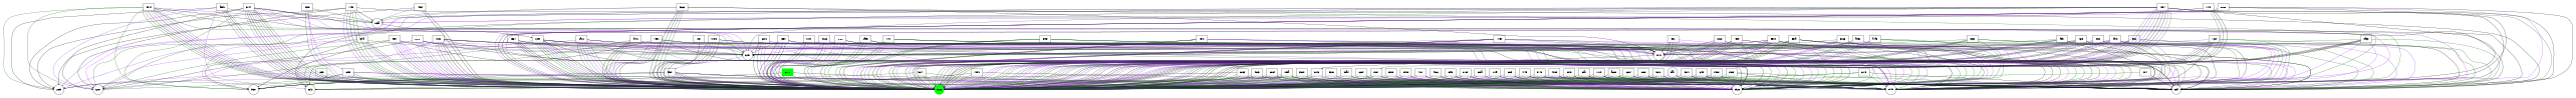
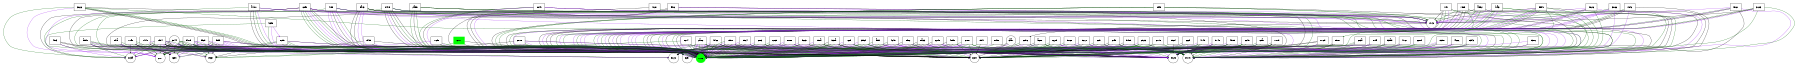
  digraph {
    rankdir=TB
    node [fontsize=10 shape=box]
    edge [arrowsize=0.5 color=black]
    n1 [color=green height=0.5 label=c026 shape=circle style=filled]
    n2 [color=green height=0.5 label=6771 style=filled]
    n3 [height=0.5 label="9b25" shape=circle]
    n4 [height=0.5 label=d537 shape=circle]
    n5 [height=0.5 label="61fb"]
    n6 [height=0.5 label=eb4b shape=circle]
    n7 [height=0.5 label="83f4" shape=circle]
    n8 [height=0.5 label=b4b5]
    n9 [height=0.5 label=3291 shape=circle]
    n10 [height=0.5 label="1b42" shape=circle]
    n11 [height=0.5 label="82d6"]
    n12 [height=0.5 label=dd09]
    n13 [height=0.5 label="77f1"]
    n14 [height=0.5 label="154c"]
    n15 [height=0.5 label=e0e8]
    n16 [height=0.5 label="0c5a" shape=circle]
    n17 [height=0.5 label=f9bf]
    n18 [height=0.5 label=6287 shape=circle]
    n19 [height=0.5 label="415f"]
    n20 [height=0.5 label="7c2f"]
    n21 [height=0.5 label=7989]
    n22 [height=0.5 label=0987]
    n23 [height=0.5 label=e642 shape=circle]
    n24 [height=0.5 label="53ad"]
    n25 [height=0.5 label=fec0]
    n26 [height=0.5 label=f6c5]
    n27 [height=0.5 label="05ea"]
    n28 [height=0.5 label=ff6d]
    n29 [height=0.5 label="26eb" shape=circle]
    n30 [height=0.5 label="3f6d"]
    n31 [height=0.5 label=c0f9]
    n32 [height=0.5 label="4d82"]
    n33 [height=0.5 label="2a02"]
-   n34 [height=0.5 label=3044]
+   n34 [height=0.5 label=3044 shape=circle]
    n35 [height=0.5 label="2a95"]
    n36 [height=0.5 label=a9f1]
    n37 [height=0.5 label="76f8"]
    n38 [height=0.5 label=2923]
    n39 [height=0.5 label=ff0c]
    n40 [height=0.5 label="8d9e"]
    n41 [height=0.5 label=4767]
    n42 [height=0.5 label="93ec"]
    n43 [height=0.5 label=c6cf]
    n44 [height=0.5 label=a992]
    n45 [height=0.5 label="464e"]
    n46 [height=0.5 label="6c8d"]
    n47 [height=0.5 label=3866]
    n48 [height=0.5 label="839e"]
    n49 [height=0.5 label=ef02]
    n50 [height=0.5 label=ce1e]
    n51 [height=0.5 label="6e6f"]
    n52 [height=0.5 label=ea33]
    n53 [height=0.5 label=ce65]
    n54 [height=0.5 label="95bb"]
    n55 [height=0.5 label="62d8"]
    n56 [height=0.5 label=3023]
    n57 [height=0.5 label=4745]
    n58 [height=0.5 label="485b"]
    n59 [height=0.5 label="4b26"]
    n60 [height=0.5 label=7990]
    n61 [height=0.5 label="36c6"]
    n62 [height=0.5 label="004b"]
    n63 [height=0.5 label=9748]
    n64 [height=0.5 label="4de9"]
    n65 [height=0.5 label="9a13"]
    n66 [height=0.5 label="924e"]
    n67 [height=0.5 label=c788]
    n68 [height=0.5 label="3dfe"]
    n69 [height=0.5 label=d826]
    n70 [height=0.5 label=cea1]
    n71 [height=0.5 label="6fd3"]
    n72 [height=0.5 label="530a"]
    n73 [height=0.5 label="076d"]
    n74 [height=0.5 label="82f8"]
    n75 [height=0.5 label=3564]
    n76 [height=0.5 label=caa7 shape=circle]
    n77 [height=0.5 label=a1b0]
    n78 [height=0.5 label="101d"]
    n79 [height=0.5 label="352d"]
    n80 [height=0.5 label=a6e8]
    n81 [height=0.5 label=c03a]
    n82 [height=0.5 label=cc2d]
    n83 [height=0.5 label="1f94"]
    n84 [height=0.5 label="906e"]
    n85 [height=0.5 label="07ff"]
    n86 [height=0.5 label=a1a3]
    n87 [height=0.5 label=5672]
    n88 [height=0.5 label=db1f]
    n89 [height=0.5 label="52d1"]
    n90 [height=0.5 label=6179]
    n91 [height=0.5 label="9c74"]
    n92 [height=0.5 label="147b"]
    n93 [height=0.5 label="7bbb"]
    n94 [height=0.5 label="77fb"]
    n95 [height=0.5 label="0b41"]
    n96 [height=0.5 label=ef1a]
    n97 [height=0.5 label="4ce1"]
    n98 [height=0.5 label=b3f8]
    n99 [height=0.5 label=a99b]
    n100 [height=0.5 label="45cf"]
    n2 -> n1
    n2 -> n3
    n2 -> n4 [color=darkgreen]
    n5 -> n1
    n5 -> n1
    n5 -> n1 [color=purple]
    n5 -> n3 [color=purple]
    n5 -> n6
    n5 -> n7 [color=darkgreen]
    n8 -> n1
    n8 -> n1 [color=purple]
    n8 -> n1
    n8 -> n1 [color=darkgreen]
    n8 -> n1
    n8 -> n3 [color=darkgreen]
    n8 -> n6 [color=darkgreen]
    n8 -> n7 [color=darkgreen]
    n8 -> n9 [color=darkgreen]
    n8 -> n10 [color=purple]
    n10 -> n11
    n11 -> n1 [color=darkgreen]
    n11 -> n1
    n11 -> n1 [color=purple]
    n11 -> n3 [color=purple]
    n11 -> n6 [color=darkgreen]
    n12 -> n1
    n12 -> n1
    n12 -> n1 [color=purple]
    n12 -> n3 [color=darkgreen]
    n12 -> n6
    n12 -> n7 [color=darkgreen]
    n13 -> n1
    n13 -> n1 [color=darkgreen]
    n13 -> n1 [color=purple]
    n13 -> n3
    n13 -> n6 [color=darkgreen]
    n13 -> n10
    n14 -> n1 [color=darkgreen]
    n14 -> n1
    n14 -> n1
    n14 -> n3 [color=purple]
    n14 -> n6
    n14 -> n10 [color=purple]
    n15 -> n1 [color=purple]
    n15 -> n1
    n15 -> n1
    n15 -> n1 [color=purple]
    n15 -> n3
    n15 -> n6 [color=purple]
    n15 -> n7
    n15 -> n16 [color=purple]
    n17 -> n1 [color=purple]
    n17 -> n1
    n17 -> n1 [color=purple]
    n17 -> n1 [color=purple]
    n17 -> n1 [color=purple]
    n17 -> n1 [color=purple]
    n17 -> n3
    n17 -> n4
    n17 -> n6 [color=purple]
    n17 -> n9 [color=purple]
    n17 -> n18 [color=darkgreen]
    n19 -> n1 [color=purple]
    n19 -> n1 [color=purple]
    n19 -> n1
    n19 -> n1 [color=purple]
    n19 -> n1 [color=darkgreen]
    n19 -> n3 [color=darkgreen]
    n19 -> n6 [color=purple]
    n19 -> n7 [color=purple]
    n19 -> n9 [color=darkgreen]
    n19 -> n10 [color=darkgreen]
    n20 -> n1 [color=purple]
    n20 -> n1 [color=darkgreen]
    n20 -> n1
    n20 -> n1 [color=purple]
    n20 -> n3
    n20 -> n6 [color=darkgreen]
    n20 -> n7 [color=darkgreen]
    n20 -> n9 [color=purple]
    n21 -> n1
    n21 -> n1 [color=purple]
    n21 -> n1
    n21 -> n1
    n21 -> n3 [color=darkgreen]
    n21 -> n6
    n21 -> n10 [color=darkgreen]
    n21 -> n22 [color=darkgreen]
    n22 -> n1
    n22 -> n1
    n22 -> n3
    n22 -> n6
    n24 -> n1
    n24 -> n1 [color=purple]
    n24 -> n3 [color=darkgreen]
    n24 -> n6
    n25 -> n1 [color=darkgreen]
    n25 -> n1 [color=purple]
    n25 -> n1
    n25 -> n3
    n25 -> n6 [color=purple]
    n25 -> n10 [color=purple]
    n26 -> n1 [color=purple]
    n26 -> n1
    n26 -> n1 [color=purple]
    n26 -> n3
    n26 -> n6 [color=darkgreen]
    n26 -> n23 [color=darkgreen]
    n27 -> n1 [color=purple]
    n27 -> n1
    n27 -> n1 [color=purple]
    n27 -> n1 [color=darkgreen]
    n27 -> n3 [color=darkgreen]
    n27 -> n6 [color=darkgreen]
    n27 -> n7
    n27 -> n23
    n28 -> n1 [color=purple]
    n28 -> n1 [color=purple]
    n28 -> n1
    n28 -> n1
    n28 -> n1
    n28 -> n1
    n28 -> n1 [color=purple]
    n28 -> n3
    n28 -> n4 [color=darkgreen]
    n28 -> n6 [color=darkgreen]
    n28 -> n7 [color=purple]
-   n9 -> n28 [color=purple]
+   n28 -> n9 [color=purple]
    n28 -> n18 [color=darkgreen]
    n28 -> n29 [color=purple]
    n30 -> n1 [color=purple]
    n30 -> n1 [color=purple]
    n30 -> n1 [color=darkgreen]
    n30 -> n1 [color=darkgreen]
    n30 -> n3 [color=darkgreen]
    n30 -> n6
    n30 -> n7 [color=darkgreen]
    n30 -> n9 [color=darkgreen]
    n31 -> n1 [color=darkgreen]
    n31 -> n1 [color=darkgreen]
    n31 -> n1 [color=darkgreen]
    n31 -> n1 [color=purple]
    n31 -> n1 [color=purple]
    n31 -> n1 [color=darkgreen]
    n31 -> n1
    n31 -> n3
    n31 -> n6 [color=purple]
    n31 -> n7
    n31 -> n9
    n31 -> n10 [color=purple]
-   n16 -> n31
+   n31 -> n16
    n31 -> n18 [color=purple]
    n32 -> n1 [color=purple]
    n32 -> n1
    n32 -> n1 [color=purple]
    n32 -> n1
    n32 -> n1
    n32 -> n3
    n32 -> n6
    n32 -> n7
    n32 -> n9
    n32 -> n23 [color=purple]
    n33 -> n1 [color=darkgreen]
    n33 -> n1 [color=purple]
    n33 -> n1 [color=darkgreen]
    n33 -> n1 [color=purple]
    n33 -> n1 [color=purple]
    n33 -> n1 [color=darkgreen]
    n33 -> n3 [color=darkgreen]
    n33 -> n6
    n33 -> n7 [color=darkgreen]
    n33 -> n9 [color=purple]
    n33 -> n18 [color=darkgreen]
    n34 -> n1 [color=purple]
    n34 -> n1
    n34 -> n1
    n34 -> n1 [color=darkgreen]
    n34 -> n1 [color=purple]
    n34 -> n1 [color=darkgreen]
    n34 -> n1
    n34 -> n1 [color=darkgreen]
    n34 -> n3 [color=purple]
    n34 -> n4 [color=darkgreen]
    n34 -> n6 [color=purple]
    n34 -> n7
    n34 -> n9 [color=purple]
    n34 -> n16
    n34 -> n18
    n34 -> n29
    n35 -> n1 [color=darkgreen]
    n35 -> n1
    n35 -> n1 [color=darkgreen]
    n35 -> n3 [color=darkgreen]
    n35 -> n6 [color=darkgreen]
    n35 -> n10
    n36 -> n1 [color=darkgreen]
    n36 -> n1 [color=purple]
    n36 -> n1 [color=purple]
    n36 -> n1 [color=darkgreen]
    n36 -> n3
    n36 -> n6 [color=purple]
    n36 -> n7 [color=purple]
    n36 -> n9 [color=darkgreen]
    n37 -> n1
    n37 -> n1 [color=purple]
    n37 -> n3 [color=darkgreen]
    n37 -> n29 [color=purple]
    n38 -> n1 [color=purple]
    n38 -> n1 [color=darkgreen]
    n38 -> n1 [color=darkgreen]
    n38 -> n3 [color=purple]
    n38 -> n6
    n38 -> n7 [color=darkgreen]
    n39 -> n1
    n39 -> n1
    n39 -> n1 [color=purple]
    n39 -> n3 [color=purple]
    n39 -> n6 [color=purple]
    n39 -> n10
    n40 -> n1 [color=purple]
    n40 -> n1 [color=darkgreen]
    n40 -> n3
-   n40 -> n6 [color=purple]
+   n42 -> n6 [color=purple]
    n41 -> n1
    n41 -> n1 [color=purple]
    n41 -> n3
    n41 -> n6 [color=purple]
    n42 -> n1 [color=purple]
    n42 -> n3
    n43 -> n1
    n43 -> n1 [color=purple]
    n43 -> n1 [color=darkgreen]
    n43 -> n3 [color=purple]
    n43 -> n6
    n43 -> n7 [color=darkgreen]
    n44 -> n1 [color=darkgreen]
    n44 -> n1 [color=purple]
    n44 -> n1 [color=darkgreen]
-   n44 -> n3 [color=purple]
+   n44 -> n3 [color=darkgreen]
    n44 -> n6
    n44 -> n10
    n45 -> n1 [color=darkgreen]
    n45 -> n1
    n45 -> n1 [color=purple]
    n45 -> n1 [color=purple]
    n45 -> n3
    n45 -> n6 [color=purple]
    n45 -> n7 [color=purple]
    n45 -> n9
    n46 -> n1 [color=purple]
    n46 -> n1 [color=darkgreen]
    n46 -> n3 [color=darkgreen]
    n46 -> n6 [color=darkgreen]
    n47 -> n1 [color=purple]
    n47 -> n1 [color=purple]
    n47 -> n1 [color=purple]
    n47 -> n3 [color=purple]
    n47 -> n6
    n47 -> n10 [color=darkgreen]
    n48 -> n1 [color=purple]
    n48 -> n1 [color=darkgreen]
    n48 -> n3
    n48 -> n6 [color=purple]
    n49 -> n1
    n49 -> n1 [color=darkgreen]
    n49 -> n1 [color=purple]
    n49 -> n1 [color=purple]
    n49 -> n3 [color=purple]
    n49 -> n6 [color=purple]
    n49 -> n7 [color=darkgreen]
    n49 -> n9 [color=purple]
    n50 -> n1 [color=purple]
    n50 -> n1 [color=purple]
    n50 -> n1 [color=darkgreen]
    n50 -> n1 [color=purple]
    n50 -> n3
    n50 -> n6 [color=purple]
    n50 -> n9
    n50 -> n18
    n51 -> n1 [color=purple]
    n51 -> n1 [color=darkgreen]
    n51 -> n1 [color=darkgreen]
    n51 -> n3 [color=darkgreen]
    n51 -> n6
    n51 -> n23 [color=darkgreen]
    n52 -> n1
    n52 -> n1
    n52 -> n1
    n52 -> n1
    n52 -> n3 [color=purple]
    n52 -> n6 [color=purple]
    n52 -> n7 [color=darkgreen]
    n52 -> n9 [color=darkgreen]
    n53 -> n1 [color=darkgreen]
    n53 -> n1 [color=darkgreen]
    n53 -> n1
    n53 -> n3 [color=darkgreen]
    n53 -> n6 [color=purple]
    n53 -> n23
    n54 -> n1 [color=darkgreen]
    n54 -> n1 [color=purple]
    n54 -> n1 [color=darkgreen]
    n54 -> n1 [color=purple]
    n54 -> n1
    n54 -> n3 [color=darkgreen]
    n54 -> n6
    n54 -> n7 [color=darkgreen]
    n54 -> n9
    n54 -> n10 [color=purple]
    n55 -> n1
    n55 -> n1
    n55 -> n1 [color=purple]
    n55 -> n1 [color=purple]
    n55 -> n3 [color=purple]
    n55 -> n6 [color=purple]
    n55 -> n7 [color=purple]
    n55 -> n9 [color=purple]
    n56 -> n1 [color=darkgreen]
    n56 -> n1
    n56 -> n1 [color=purple]
    n56 -> n3 [color=darkgreen]
    n56 -> n6 [color=darkgreen]
    n56 -> n10
    n57 -> n1 [color=purple]
    n57 -> n1 [color=darkgreen]
    n57 -> n1 [color=darkgreen]
    n57 -> n3 [color=purple]
    n57 -> n6
    n57 -> n7 [color=darkgreen]
    n58 -> n1
    n58 -> n1 [color=purple]
    n58 -> n1
    n58 -> n1
    n58 -> n3 [color=purple]
    n58 -> n6 [color=darkgreen]
    n58 -> n7
    n58 -> n9 [color=darkgreen]
    n59 -> n1 [color=purple]
    n59 -> n1 [color=purple]
    n59 -> n3 [color=purple]
    n59 -> n6
    n60 -> n1 [color=darkgreen]
    n60 -> n1 [color=purple]
    n60 -> n1 [color=purple]
    n60 -> n1
    n60 -> n1
    n60 -> n3
    n60 -> n6
    n60 -> n7 [color=purple]
    n60 -> n9 [color=darkgreen]
    n60 -> n23
    n61 -> n1
    n61 -> n1
    n61 -> n1 [color=darkgreen]
    n61 -> n1 [color=darkgreen]
    n61 -> n3 [color=darkgreen]
    n61 -> n10
    n61 -> n16 [color=darkgreen]
    n61 -> n18 [color=purple]
    n62 -> n1 [color=darkgreen]
    n62 -> n1
    n62 -> n1 [color=purple]
    n62 -> n3 [color=purple]
    n62 -> n6
    n62 -> n10 [color=purple]
    n63 -> n1 [color=purple]
    n63 -> n1
    n63 -> n1 [color=darkgreen]
    n63 -> n3 [color=purple]
    n63 -> n6
    n63 -> n7 [color=purple]
    n64 -> n1 [color=purple]
    n64 -> n1 [color=darkgreen]
    n64 -> n1 [color=darkgreen]
    n64 -> n3 [color=purple]
    n64 -> n6 [color=darkgreen]
    n64 -> n7
    n65 -> n1
    n65 -> n1
    n65 -> n1 [color=purple]
    n65 -> n1 [color=purple]
    n65 -> n3 [color=darkgreen]
    n65 -> n6 [color=darkgreen]
    n65 -> n7
    n65 -> n10
    n66 -> n1 [color=purple]
    n66 -> n1 [color=darkgreen]
    n66 -> n1
    n66 -> n3 [color=darkgreen]
    n66 -> n6 [color=darkgreen]
    n66 -> n7 [color=darkgreen]
    n67 -> n1 [color=darkgreen]
    n67 -> n1 [color=purple]
    n67 -> n1 [color=purple]
    n67 -> n1 [color=darkgreen]
    n67 -> n3 [color=darkgreen]
    n67 -> n6 [color=darkgreen]
    n67 -> n7 [color=darkgreen]
    n67 -> n9 [color=purple]
    n68 -> n1
    n68 -> n1 [color=darkgreen]
    n68 -> n1 [color=darkgreen]
    n68 -> n3 [color=darkgreen]
    n68 -> n6
    n68 -> n10 [color=darkgreen]
    n69 -> n1 [color=purple]
    n69 -> n1
    n69 -> n1 [color=purple]
    n69 -> n3 [color=darkgreen]
    n69 -> n6 [color=purple]
    n69 -> n10 [color=purple]
    n70 -> n1 [color=darkgreen]
    n70 -> n1 [color=purple]
    n70 -> n1 [color=darkgreen]
    n70 -> n3 [color=darkgreen]
    n70 -> n6 [color=purple]
    n70 -> n7 [color=darkgreen]
    n71 -> n1 [color=darkgreen]
    n71 -> n1 [color=darkgreen]
    n71 -> n3 [color=purple]
    n71 -> n6
    n72 -> n1
    n72 -> n1 [color=darkgreen]
    n72 -> n1
    n72 -> n1 [color=darkgreen]
    n72 -> n3
    n72 -> n6
    n72 -> n7
    n72 -> n9
    n73 -> n1
    n73 -> n1
    n73 -> n3
    n73 -> n6 [color=purple]
    n74 -> n1
    n74 -> n1 [color=darkgreen]
    n74 -> n1 [color=darkgreen]
    n74 -> n1 [color=darkgreen]
    n74 -> n3 [color=purple]
    n74 -> n4
    n74 -> n7
    n74 -> n29 [color=darkgreen]
    n75 -> n1 [color=purple]
    n75 -> n1
    n75 -> n1
    n75 -> n1
    n75 -> n6 [color=purple]
    n75 -> n7
    n75 -> n9 [color=darkgreen]
    n76 -> n1
    n76 -> n1 [color=purple]
    n76 -> n3
    n76 -> n7
    n77 -> n1
    n77 -> n1
    n77 -> n1 [color=darkgreen]
    n77 -> n1 [color=purple]
    n77 -> n3 [color=purple]
    n77 -> n6 [color=darkgreen]
    n77 -> n10 [color=purple]
    n77 -> n23 [color=darkgreen]
    n78 -> n1
    n78 -> n1
    n78 -> n1
    n78 -> n3
    n78 -> n6
    n78 -> n7 [color=darkgreen]
    n79 -> n1 [color=darkgreen]
    n79 -> n3
    n80 -> n1
    n80 -> n1 [color=purple]
    n80 -> n1
    n80 -> n3
    n80 -> n6 [color=darkgreen]
    n80 -> n7 [color=darkgreen]
    n81 -> n1 [color=darkgreen]
    n81 -> n1
    n81 -> n3 [color=purple]
    n81 -> n6 [color=darkgreen]
    n82 -> n1 [color=darkgreen]
    n82 -> n1 [color=darkgreen]
    n82 -> n1 [color=darkgreen]
    n82 -> n3 [color=purple]
    n82 -> n6 [color=purple]
    n82 -> n7
    n83 -> n1 [color=purple]
    n83 -> n1 [color=darkgreen]
    n83 -> n1 [color=purple]
    n83 -> n1 [color=purple]
    n83 -> n1
    n83 -> n1
    n83 -> n1
    n83 -> n1 [color=purple]
    n83 -> n1 [color=darkgreen]
    n83 -> n3
    n83 -> n4 [color=purple]
    n83 -> n6
    n83 -> n7 [color=darkgreen]
    n83 -> n9 [color=darkgreen]
    n83 -> n16 [color=darkgreen]
    n83 -> n18 [color=darkgreen]
    n83 -> n23
    n83 -> n29 [color=purple]
    n84 -> n1 [color=darkgreen]
    n84 -> n1 [color=purple]
    n84 -> n1 [color=darkgreen]
    n84 -> n3 [color=purple]
    n84 -> n6 [color=darkgreen]
    n84 -> n7
    n85 -> n1
    n85 -> n1 [color=purple]
    n85 -> n3
    n85 -> n6 [color=purple]
    n86 -> n1 [color=purple]
    n86 -> n1 [color=darkgreen]
    n86 -> n1 [color=purple]
    n86 -> n1 [color=purple]
    n86 -> n3 [color=darkgreen]
    n86 -> n6 [color=darkgreen]
    n86 -> n7 [color=darkgreen]
    n86 -> n10 [color=purple]
    n87 -> n1 [color=purple]
    n87 -> n1 [color=darkgreen]
    n87 -> n1
    n87 -> n3 [color=purple]
    n87 -> n6 [color=purple]
    n87 -> n7 [color=purple]
    n88 -> n1 [color=darkgreen]
    n88 -> n1 [color=darkgreen]
    n88 -> n1
    n88 -> n1 [color=purple]
    n88 -> n1
    n88 -> n1 [color=purple]
    n88 -> n1 [color=darkgreen]
    n88 -> n1 [color=purple]
+   n88 -> n3 [color=purple]
    n88 -> n4 [color=darkgreen]
    n88 -> n6 [color=darkgreen]
    n88 -> n7
    n88 -> n9 [color=darkgreen]
    n88 -> n16 [color=purple]
    n88 -> n18 [color=darkgreen]
    n88 -> n29 [color=darkgreen]
    n89 -> n1 [color=darkgreen]
    n89 -> n1 [color=purple]
    n89 -> n1 [color=darkgreen]
    n89 -> n3 [color=purple]
    n89 -> n6 [color=darkgreen]
    n89 -> n7
    n90 -> n1 [color=darkgreen]
    n90 -> n1 [color=darkgreen]
    n90 -> n6 [color=darkgreen]
    n90 -> n7
    n91 -> n1 [color=darkgreen]
    n91 -> n1 [color=darkgreen]
    n91 -> n4 [color=darkgreen]
    n91 -> n6 [color=darkgreen]
    n92 -> n1 [color=darkgreen]
    n92 -> n1
    n92 -> n1
    n92 -> n7
    n92 -> n16 [color=purple]
    n92 -> n18 [color=darkgreen]
    n93 -> n1
    n93 -> n1 [color=purple]
    n93 -> n4
    n93 -> n7
    n94 -> n1 [color=purple]
    n94 -> n1 [color=darkgreen]
    n94 -> n1
    n94 -> n1 [color=darkgreen]
    n94 -> n1 [color=darkgreen]
    n94 -> n7
    n94 -> n9 [color=purple]
    n94 -> n16
    n94 -> n18
    n94 -> n29
    n95 -> n1 [color=darkgreen]
    n95 -> n7
    n96 -> n1 [color=darkgreen]
    n96 -> n1 [color=purple]
    n96 -> n1
    n96 -> n1 [color=darkgreen]
    n96 -> n4
    n96 -> n9 [color=darkgreen]
    n96 -> n18 [color=purple]
    n96 -> n29 [color=purple]
    n97 -> n1
    n97 -> n10 [color=darkgreen]
    n98 -> n1 [color=darkgreen]
    n98 -> n1 [color=purple]
    n98 -> n16 [color=darkgreen]
    n98 -> n74 [color=purple]
    n99 -> n1 [color=darkgreen]
    n99 -> n1 [color=purple]
    n99 -> n1
    n99 -> n1 [color=darkgreen]
    n99 -> n16 [color=darkgreen]
    n99 -> n18 [color=purple]
    n99 -> n23 [color=purple]
    n99 -> n29
    n100 -> n1
    n100 -> n1
    n100 -> n16 [color=purple]
    n100 -> n29
  }
